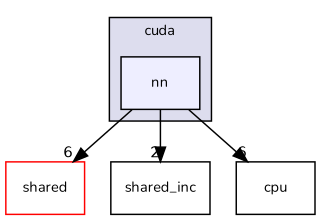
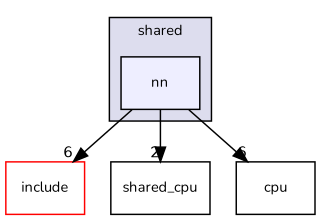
  digraph {
    compound=true
    fontname=Nunito
    node [fillcolor=white fontname=Nunito fontsize=10 shape=box style=filled]
    edge [fontname=Nunito headlabel=6 labeldistance=1.5 labelfontname=Helvetica labelfontsize=10]
    n1 [fillcolor="#eeeeff" label=nn pencolor=black]
-   n2 [color=red label=shared]
-   n3 [label=shared_inc fillcolor="" style=""]
+   n2 [color=red label=include]
+   n3 [label=shared_cpu fillcolor="" style=""]
    n4 [color=black label=cpu]
    subgraph cluster_1 {
      bgcolor="#ddddee"
      fontsize=10
-     label=cuda
+     label=shared
      pencolor=black
      n1
    }
    n1 -> n2
    n1 -> n3 [headlabel=2]
    n1 -> n4
  }
